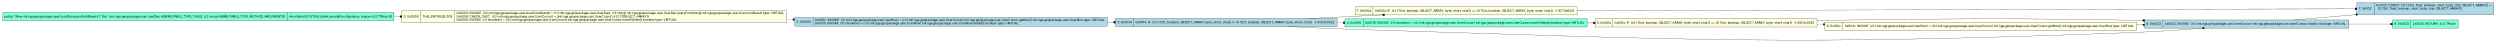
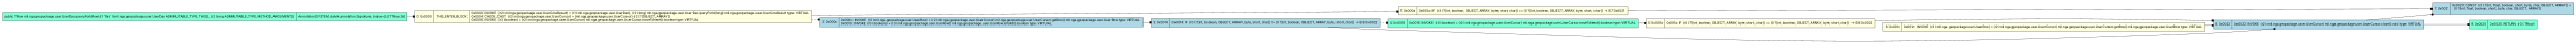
  digraph {
    fontname=Inter
    rankdir=LR
    node [fillcolor=lightyellow fontname=Inter shape=record style=filled]
    edge [arrowhead=box fontname=Inter]
    n1 [label="{0\:\ 0x0000|THIS_ENTER_BLOCK\l|0x0000: INVOKE  (r2 I:mil.nga.geopackage.user.UserCoreResult) = (r1 I:mil.nga.geopackage.user.UserDao), (r2 I:long) mil.nga.geopackage.user.UserDao.queryForId(long):mil.nga.geopackage.user.UserCoreResult type: VIRTUAL \l0x0004: CHECK_CAST  (r2 I:mil.nga.geopackage.user.UserCursor) = (mil.nga.geopackage.user.UserCursor) (r2 I:?[OBJECT, ARRAY]) \l0x0006: INVOKE  (r3 I:boolean) = (r2 I:mil.nga.geopackage.user.UserCursor) mil.nga.geopackage.user.UserCursor.moveToNext():boolean type: VIRTUAL \l}"]
    n2 [label="{1\:\ 0x000a|0x000a: IF  (r3 I:?[int, boolean, OBJECT, ARRAY, byte, short, char]) == (0 ?[int, boolean, OBJECT, ARRAY, byte, short, char])  \-\> B:7:0x0021 \l}"]
    n3 [fillcolor=lightblue label="{2\:\ 0x000c|0x000c: INVOKE  (r3 I:mil.nga.geopackage.user.UserRow) = (r2 I:mil.nga.geopackage.user.UserCursor) mil.nga.geopackage.user.UserCursor.getRow():mil.nga.geopackage.user.UserRow type: VIRTUAL \l0x0010: INVOKE  (r0 I:boolean) = (r3 I:mil.nga.geopackage.user.UserRow) mil.nga.geopackage.user.UserRow.isValid():boolean type: VIRTUAL \l}"]
    n4 [fillcolor=lightblue label="{7\:\ 0x0021|0x0021: CONST  (r3 I:?[int, float, boolean, short, byte, char, OBJECT, ARRAY]) = \l  (0 ?[int, float, boolean, short, byte, char, OBJECT, ARRAY])\l \l}"]
    n5 [fillcolor=lightblue label="{3\:\ 0x0014|0x0014: IF  (r0 I:?[int, boolean, OBJECT, ARRAY, byte, short, char]) != (0 ?[int, boolean, OBJECT, ARRAY, byte, short, char])  \-\> B:8:0x0022 \l}"]
    n6 [fillcolor=aquamarine label="{4\:\ 0x0016|0x0016: INVOKE  (r0 I:boolean) = (r2 I:mil.nga.geopackage.user.UserCursor) mil.nga.geopackage.user.UserCursor.moveToNext():boolean type: VIRTUAL \l}"]
    n7 [fillcolor=lightblue label="{8\:\ 0x0022|0x0022: INVOKE  (r2 I:mil.nga.geopackage.user.UserCursor) mil.nga.geopackage.user.UserCursor.close():void type: VIRTUAL \l}"]
    n8 [label="{5\:\ 0x001a|0x001a: IF  (r0 I:?[int, boolean, OBJECT, ARRAY, byte, short, char]) == (0 ?[int, boolean, OBJECT, ARRAY, byte, short, char])  \-\> B:8:0x0022 \l}"]
    n9 [fillcolor=aquamarine label="{9\:\ 0x0025|0x0025: RETURN  (r3 I:TRow) \l}"]
    n10 [label="{6\:\ 0x001c|0x001c: INVOKE  (r3 I:mil.nga.geopackage.user.UserRow) = (r2 I:mil.nga.geopackage.user.UserCursor) mil.nga.geopackage.user.UserCursor.getRow():mil.nga.geopackage.user.UserRow type: VIRTUAL \l}"]
    n11 [fillcolor=aquamarine label="{public TRow mil.nga.geopackage.user.UserDao.queryForIdRow((r1 'this' I:mil.nga.geopackage.user.UserDao A[IMMUTABLE_TYPE, THIS]), (r2 I:long A[IMMUTABLE_TYPE, METHOD_ARGUMENT]))  | Annotation[SYSTEM, dalvik.annotation.Signature, \{value=[(J)TTRow;]\}]\l}"]
-   n5 -> n2
+   n1 -> n2
    n1 -> n3 [arrowhead=dot style=dashed]
    n2 -> n4
    n3 -> n5
    n5 -> n6 [style=dashed]
    n5 -> n7 [arrowhead=dot]
    n6 -> n8
    n7 -> n4 [arrowhead=dot]
    n7 -> n9
    n8 -> n7
-   n8 -> n10 [arrowhead=dot style=dashed]
    n10 -> n7 [arrowhead=dot]
    n11 -> n1
  }
